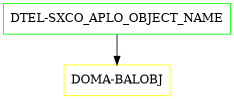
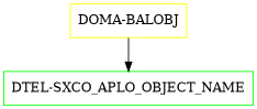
  digraph {
    node [shape=box]
    "DTEL-SXCO_APLO_OBJECT_NAME" [color=green]
    "DOMA-BALOBJ" [color=yellow]
-   "DTEL-SXCO_APLO_OBJECT_NAME" -> "DOMA-BALOBJ"
+   "DOMA-BALOBJ" -> "DTEL-SXCO_APLO_OBJECT_NAME"
  }
